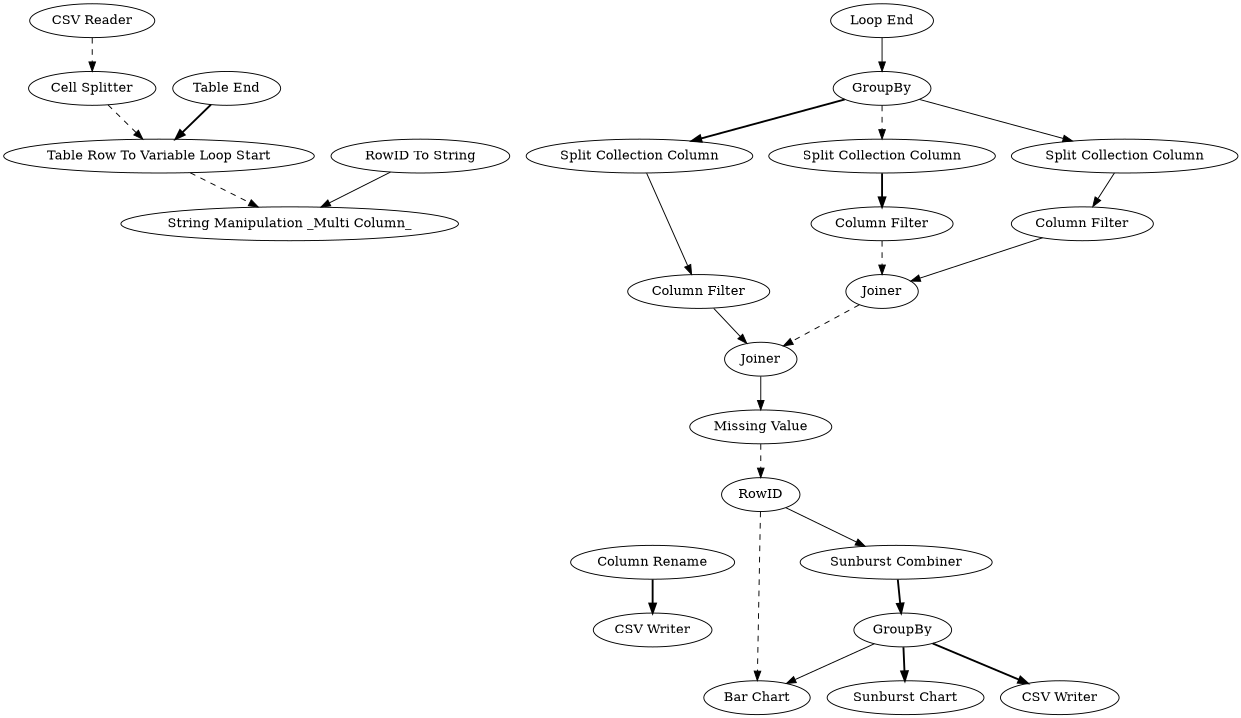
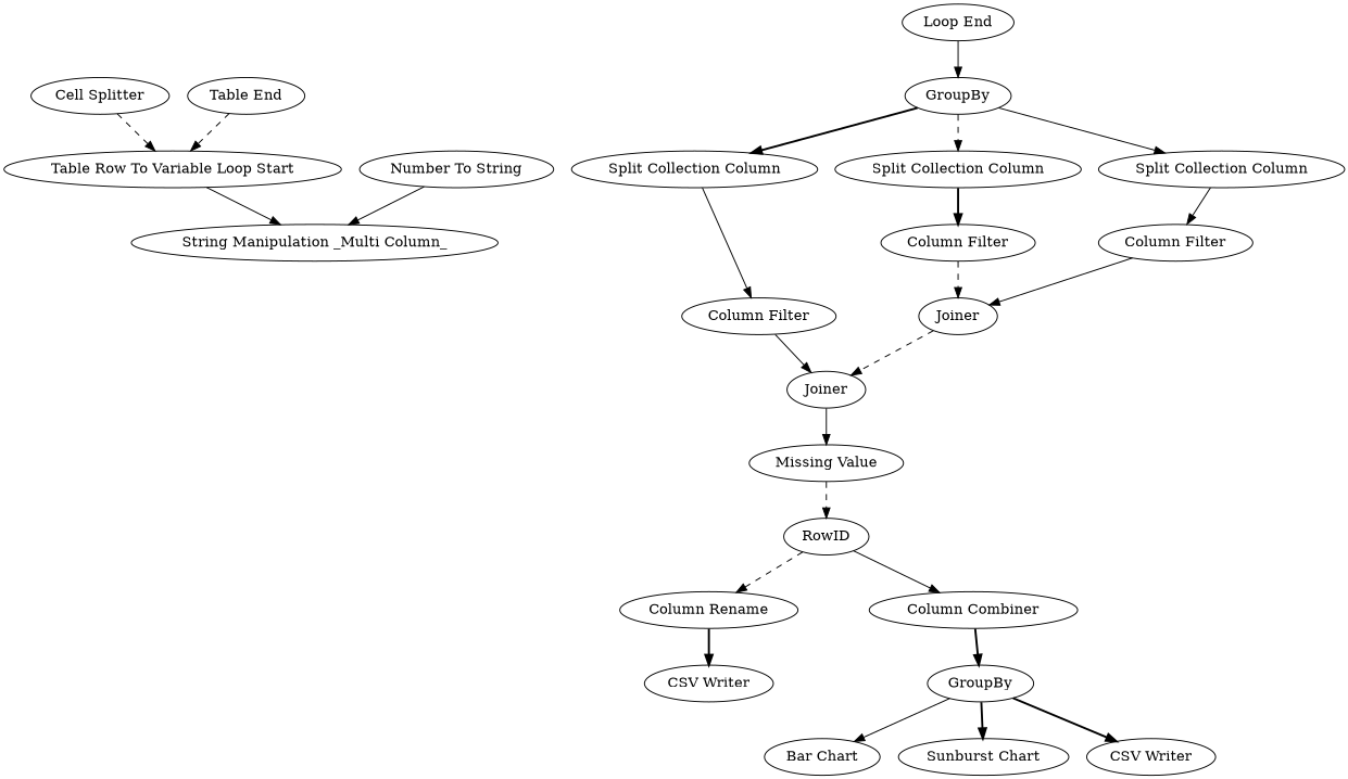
  digraph {
    rankdir=TB
    edge [style=solid]
-   n1 [label="CSV Reader"]
    n2 [label="Cell Splitter"]
    n3 [label="Table Row To Variable Loop Start"]
    n4 [label="Table End"]
    n5 [label="String Manipulation _Multi Column_"]
-   n6 [label="RowID To String"]
+   n6 [label="Number To String"]
    n7 [label="Loop End"]
    n8 [label=GroupBy]
    n9 [label="Split Collection Column"]
    n10 [label="Split Collection Column"]
    n11 [label="Split Collection Column"]
    n12 [label="Column Rename"]
    n13 [label="CSV Writer"]
-   n14 [label="Sunburst Combiner"]
+   n14 [label="Column Combiner"]
    n15 [label=GroupBy]
    n16 [label="Bar Chart"]
    n17 [label="Sunburst Chart"]
    n18 [label="CSV Writer"]
    n19 [label="Column Filter"]
    n20 [label="Column Filter"]
    n21 [label="Column Filter"]
    n22 [label=Joiner]
    n23 [label=Joiner]
    n24 [label="Missing Value"]
    n25 [label=RowID]
-   n1 -> n2 [style=dashed]
    n2 -> n3 [style=dashed]
-   n3 -> n5 [style=dashed]
-   n4 -> n3 [style=bold]
+   n3 -> n5
+   n4 -> n3 [style=dashed]
    n6 -> n5
    n7 -> n8
    n8 -> n9 [style=bold]
    n8 -> n10 [style=dashed]
    n8 -> n11
    n9 -> n19
    n10 -> n20 [style=bold]
    n11 -> n21
    n12 -> n13 [style=bold]
    n14 -> n15 [style=bold]
    n15 -> n16
    n15 -> n17 [style=bold]
    n15 -> n18 [style=bold]
    n19 -> n22
    n20 -> n23 [style=dashed]
    n21 -> n23
    n22 -> n24
    n23 -> n22 [style=dashed]
    n24 -> n25 [style=dashed]
-   n25 -> n16 [style=dashed]
+   n25 -> n12 [style=dashed]
    n25 -> n14
  }
